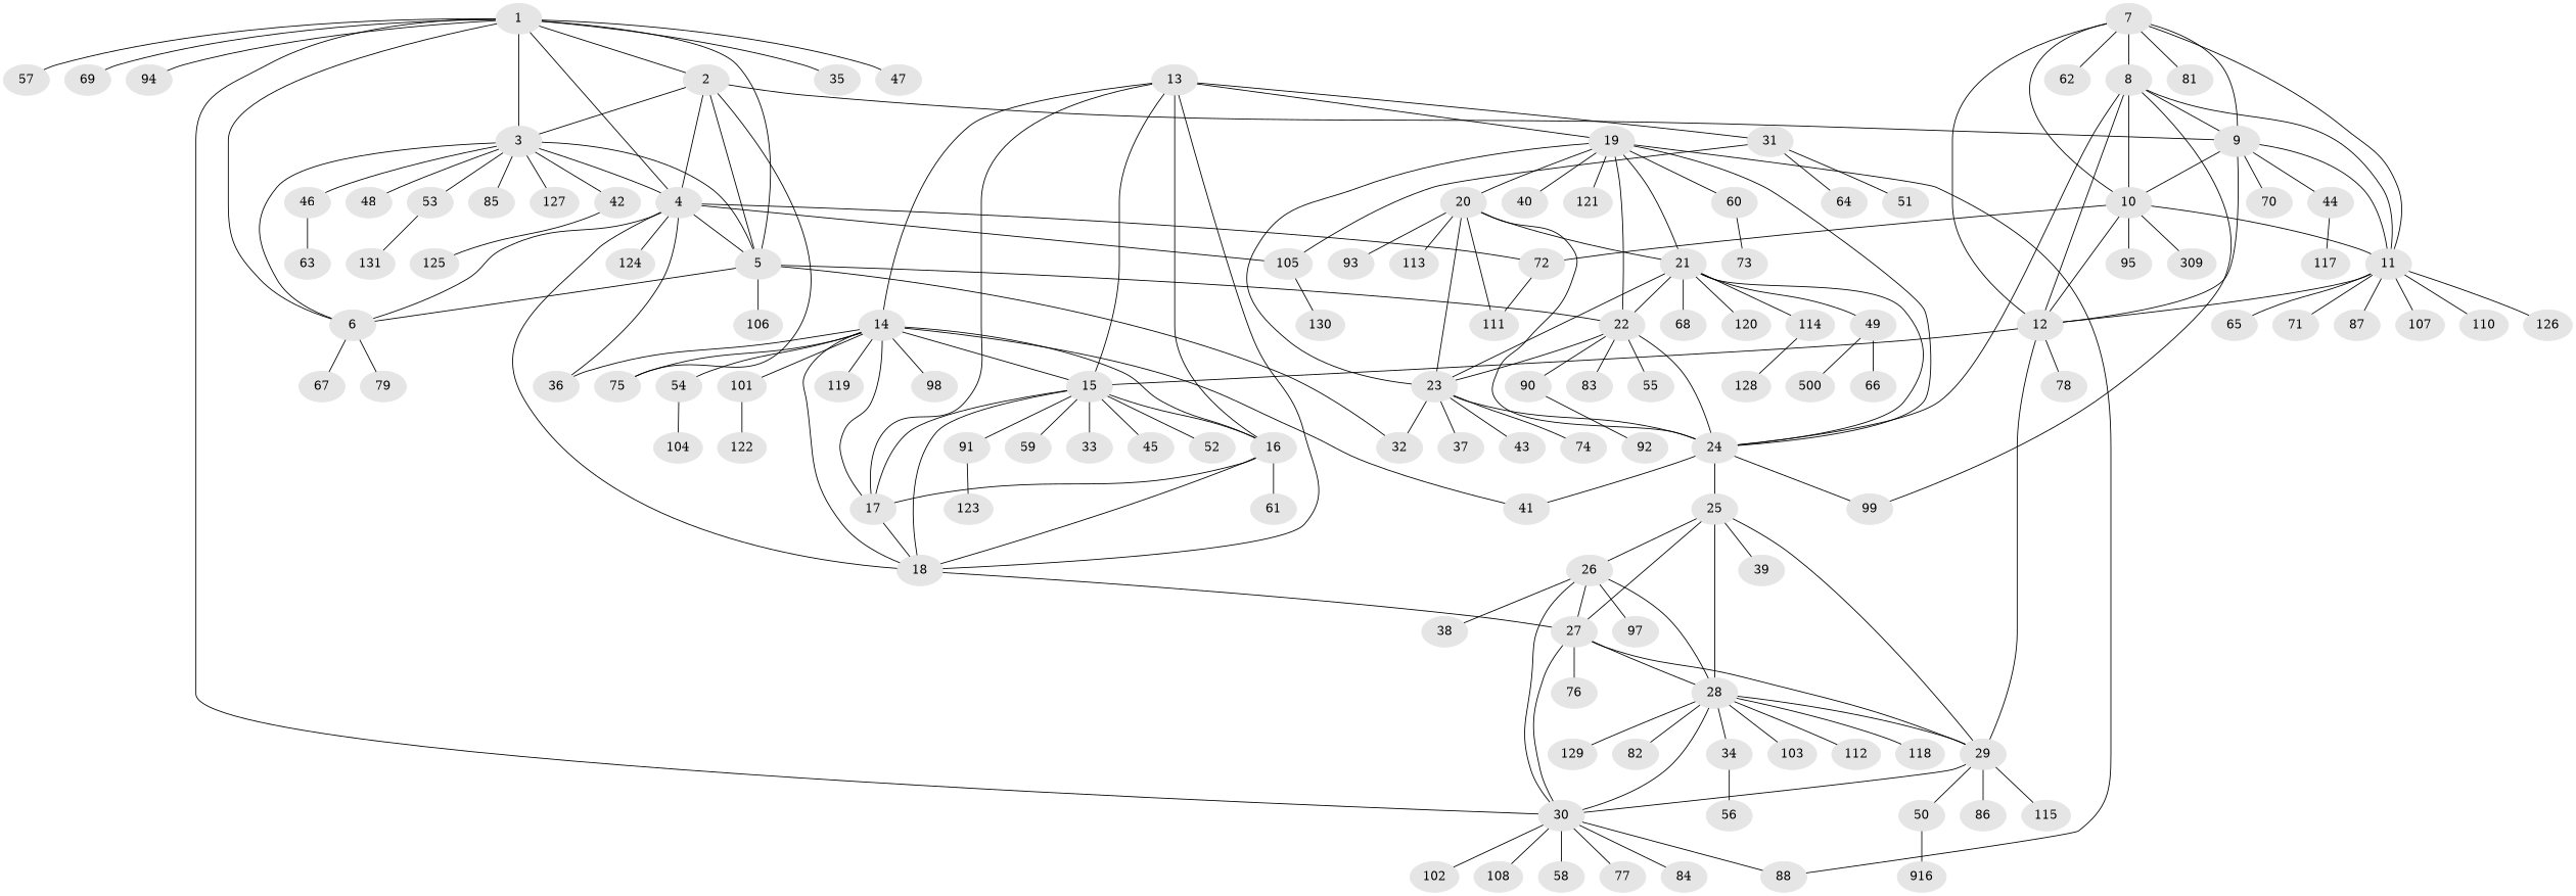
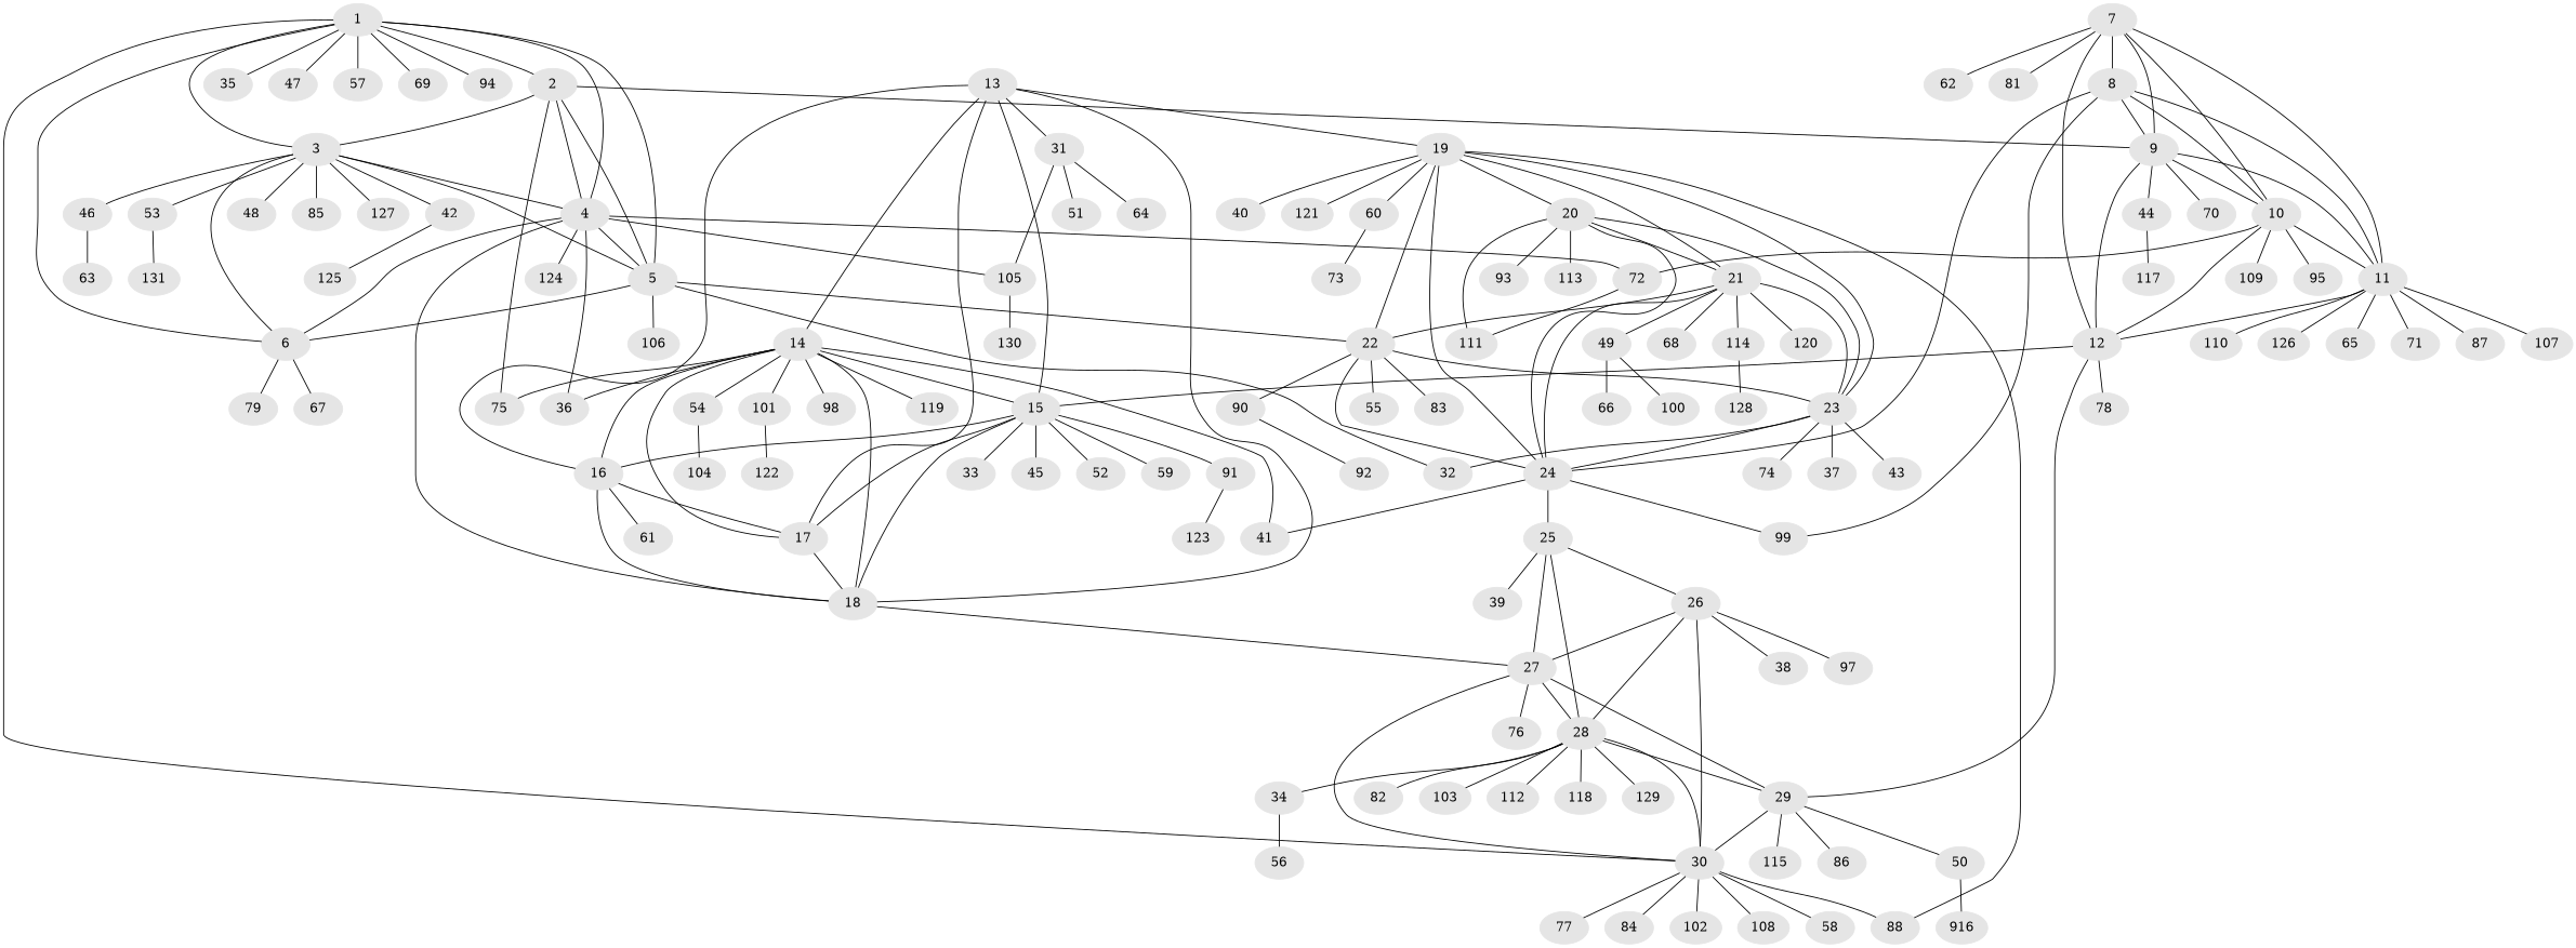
  graph {
    node [color=gray90 style=filled]
    1
    2
    3
    4
    5
    6
    30
    35
    47
    57
    69
    94
    9
    75
    42
    46
    48
    53
    85
    127
    18
    36
    72
    105
    124
    22
    32
    106
    67
    79
    88
    58
    77
    84
    102
    108
    10
    11
    12
    44
    70
    125
    63
    131
    27
    111
    130
    24
    23
    55
    83
    90
    7
    8
    62
    81
    99
    95
-   109 [label=309]
+   109
    65
    71
    87
    107
    110
    126
    15
    29
    78
    41
    25
    117
    16
    17
    33
    45
    52
    59
    91
    50
    86
    115
    13
    14
    19
    31
    54
    98
    101
    119
    61
    20
    21
    40
    60
    121
    51
    64
    104
    122
    123
    28
    76
    93
    113
    49
    68
    114
    120
    37
    43
    74
    73
    66
-   100 [label=500]
+   100
    128
    92
    26
    39
    38
    97
    34
    82
    103
    112
    118
    129
    56
    n128 [label=916]
    1 -- 2
    1 -- 3
    1 -- 4
    1 -- 5
    1 -- 6
    1 -- 30
    1 -- 35
    1 -- 47
    1 -- 57
    1 -- 69
    1 -- 94
    2 -- 3
    2 -- 4
    2 -- 5
    2 -- 9
    2 -- 75
    3 -- 4
    3 -- 5
    3 -- 6
    3 -- 42
    3 -- 46
    3 -- 48
    3 -- 53
    3 -- 85
    3 -- 127
    4 -- 5
    4 -- 6
    4 -- 18
    4 -- 36
    4 -- 72
    4 -- 105
    4 -- 124
    5 -- 6
    5 -- 22
    5 -- 32
    5 -- 106
    6 -- 67
    6 -- 79
    30 -- 88
    30 -- 58
    30 -- 77
    30 -- 84
    30 -- 102
    30 -- 108
    9 -- 10
    9 -- 11
    9 -- 12
    9 -- 44
    9 -- 70
    42 -- 125
    46 -- 63
    53 -- 131
    18 -- 27
    72 -- 111
    105 -- 130
    22 -- 24
    22 -- 23
    22 -- 55
    22 -- 83
    22 -- 90
    10 -- 72
    10 -- 11
    10 -- 12
    10 -- 95
    10 -- 109
    11 -- 12
    11 -- 65
    11 -- 71
    11 -- 87
    11 -- 107
    11 -- 110
    11 -- 126
    12 -- 15
    12 -- 29
    12 -- 78
    44 -- 117
    27 -- 30
    27 -- 29
    27 -- 28
    27 -- 76
    24 -- 99
    24 -- 41
    24 -- 25
    23 -- 32
    23 -- 24
    23 -- 37
    23 -- 43
    23 -- 74
    90 -- 92
    7 -- 9
    7 -- 10
    7 -- 11
    7 -- 12
    7 -- 8
    7 -- 62
    7 -- 81
    8 -- 9
    8 -- 10
    8 -- 11
-   8 -- 12
    8 -- 24
    8 -- 99
    15 -- 18
    15 -- 16
    15 -- 17
    15 -- 33
    15 -- 45
    15 -- 52
    15 -- 59
    15 -- 91
    29 -- 30
    29 -- 50
    29 -- 86
    29 -- 115
    25 -- 27
-   25 -- 29
    25 -- 28
    25 -- 26
    25 -- 39
    16 -- 18
    16 -- 17
    16 -- 61
    17 -- 18
    91 -- 123
    50 -- n128
    13 -- 18
    13 -- 15
    13 -- 16
    13 -- 17
    13 -- 14
    13 -- 19
    13 -- 31
    14 -- 75
    14 -- 18
    14 -- 36
    14 -- 15
    14 -- 41
    14 -- 16
    14 -- 17
    14 -- 54
    14 -- 98
    14 -- 101
    14 -- 119
    19 -- 22
    19 -- 88
    19 -- 24
    19 -- 23
    19 -- 20
    19 -- 21
    19 -- 40
    19 -- 60
    19 -- 121
    31 -- 105
    31 -- 51
    31 -- 64
    54 -- 104
    101 -- 122
    20 -- 111
    20 -- 24
    20 -- 23
    20 -- 21
    20 -- 93
    20 -- 113
    21 -- 22
    21 -- 24
    21 -- 23
    21 -- 49
    21 -- 68
    21 -- 114
    21 -- 120
    60 -- 73
    28 -- 30
    28 -- 29
    28 -- 34
    28 -- 82
    28 -- 103
    28 -- 112
    28 -- 118
    28 -- 129
    49 -- 66
    49 -- 100
    114 -- 128
    26 -- 30
    26 -- 27
    26 -- 28
    26 -- 38
    26 -- 97
    34 -- 56
  }
